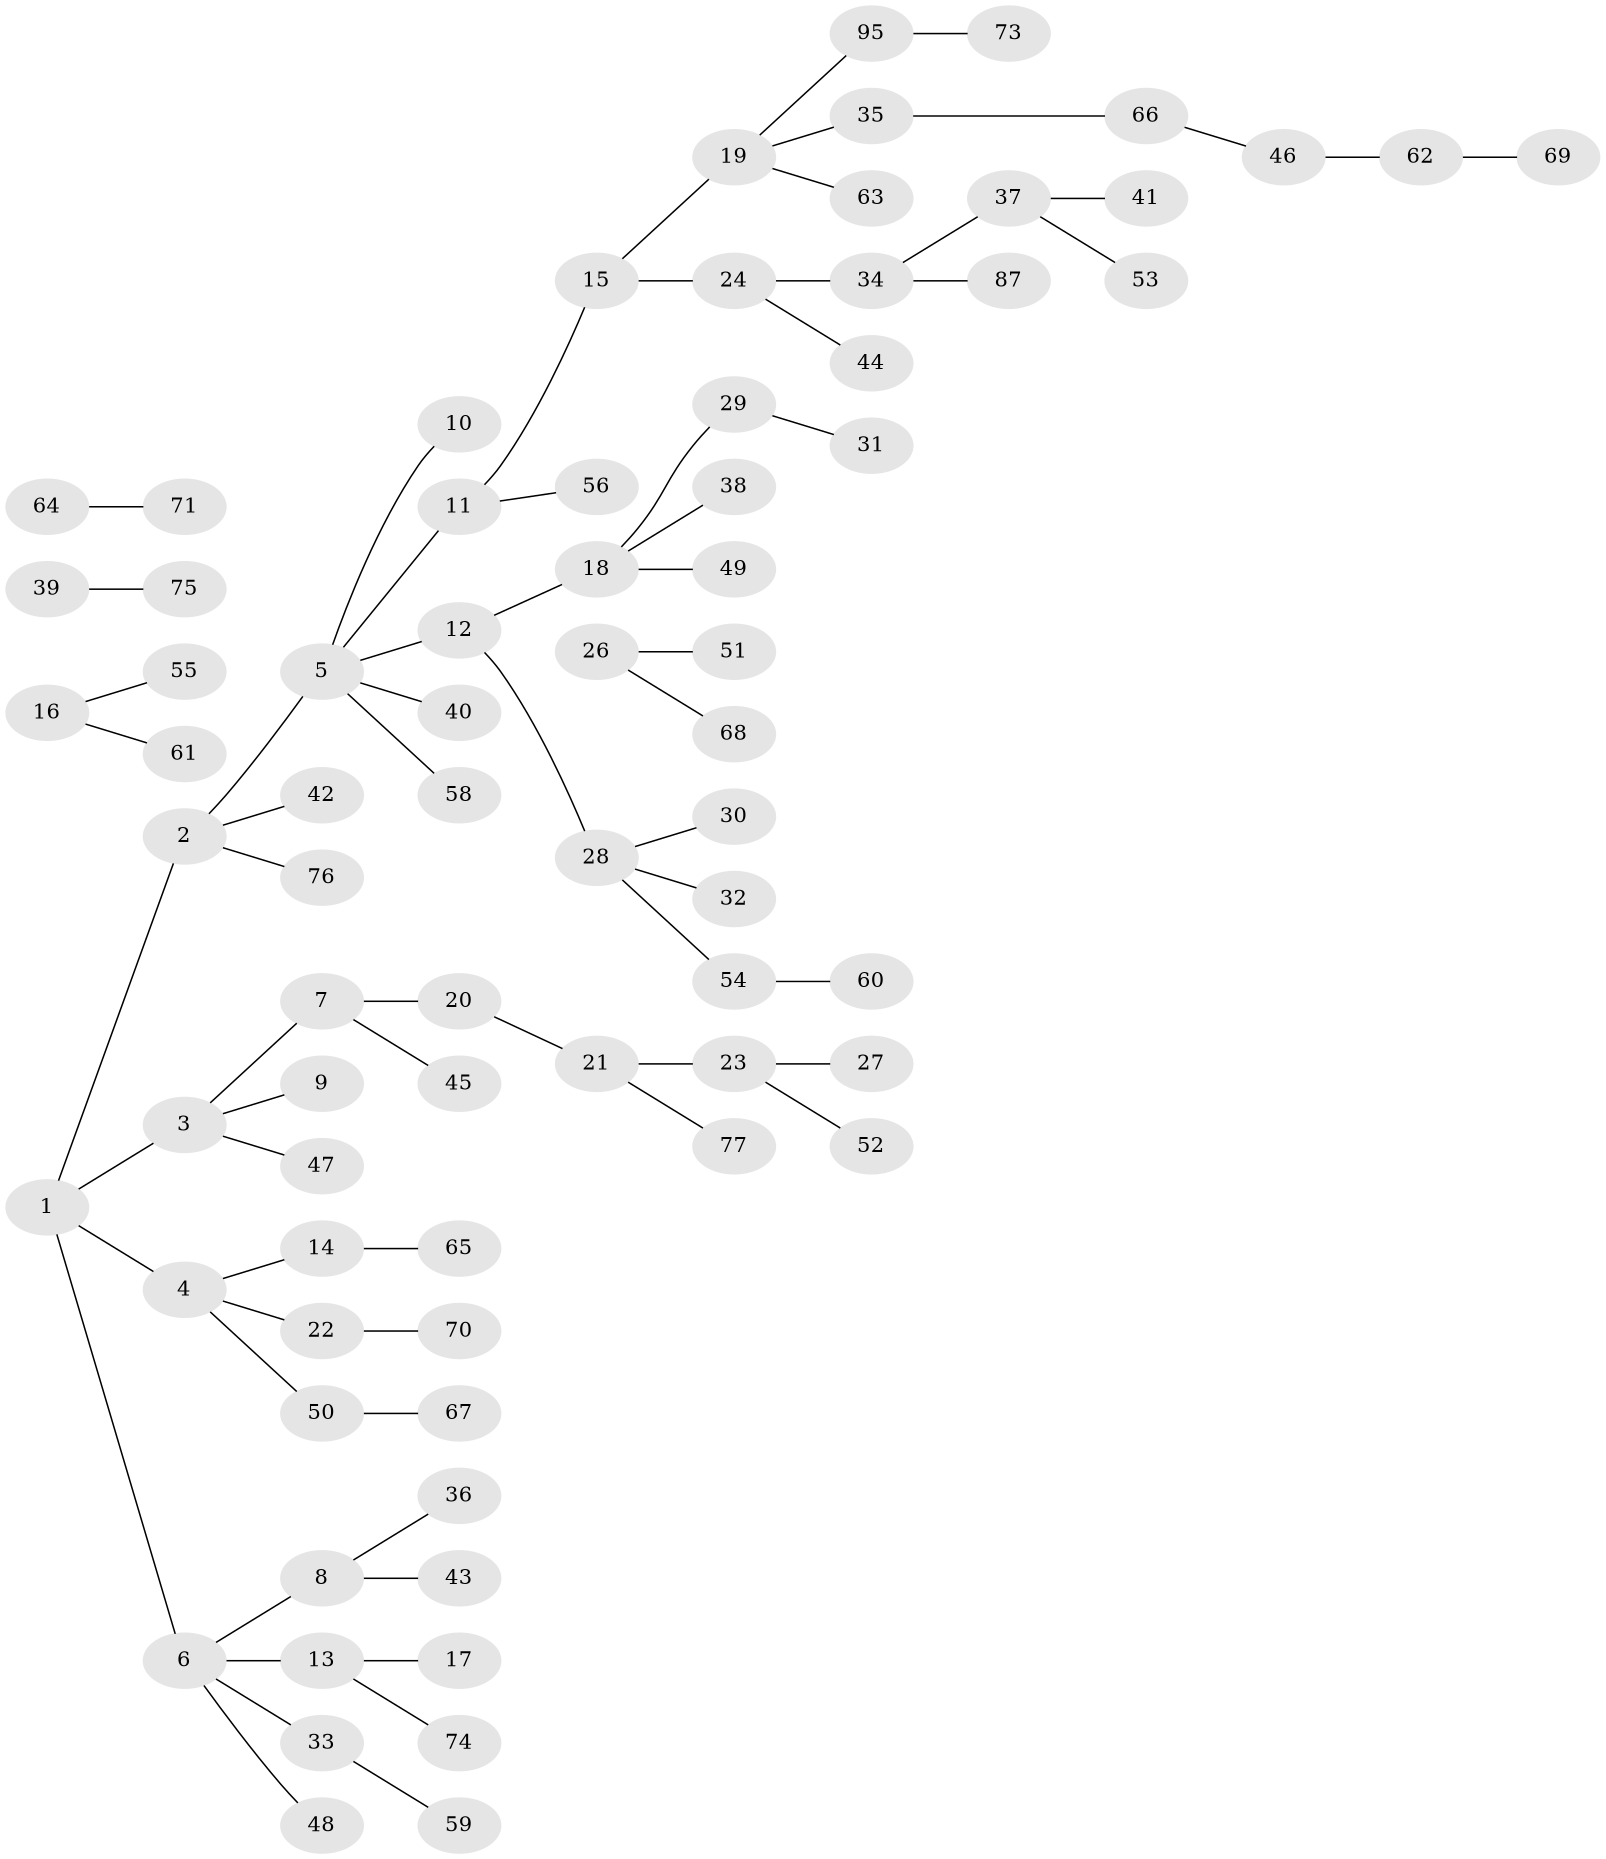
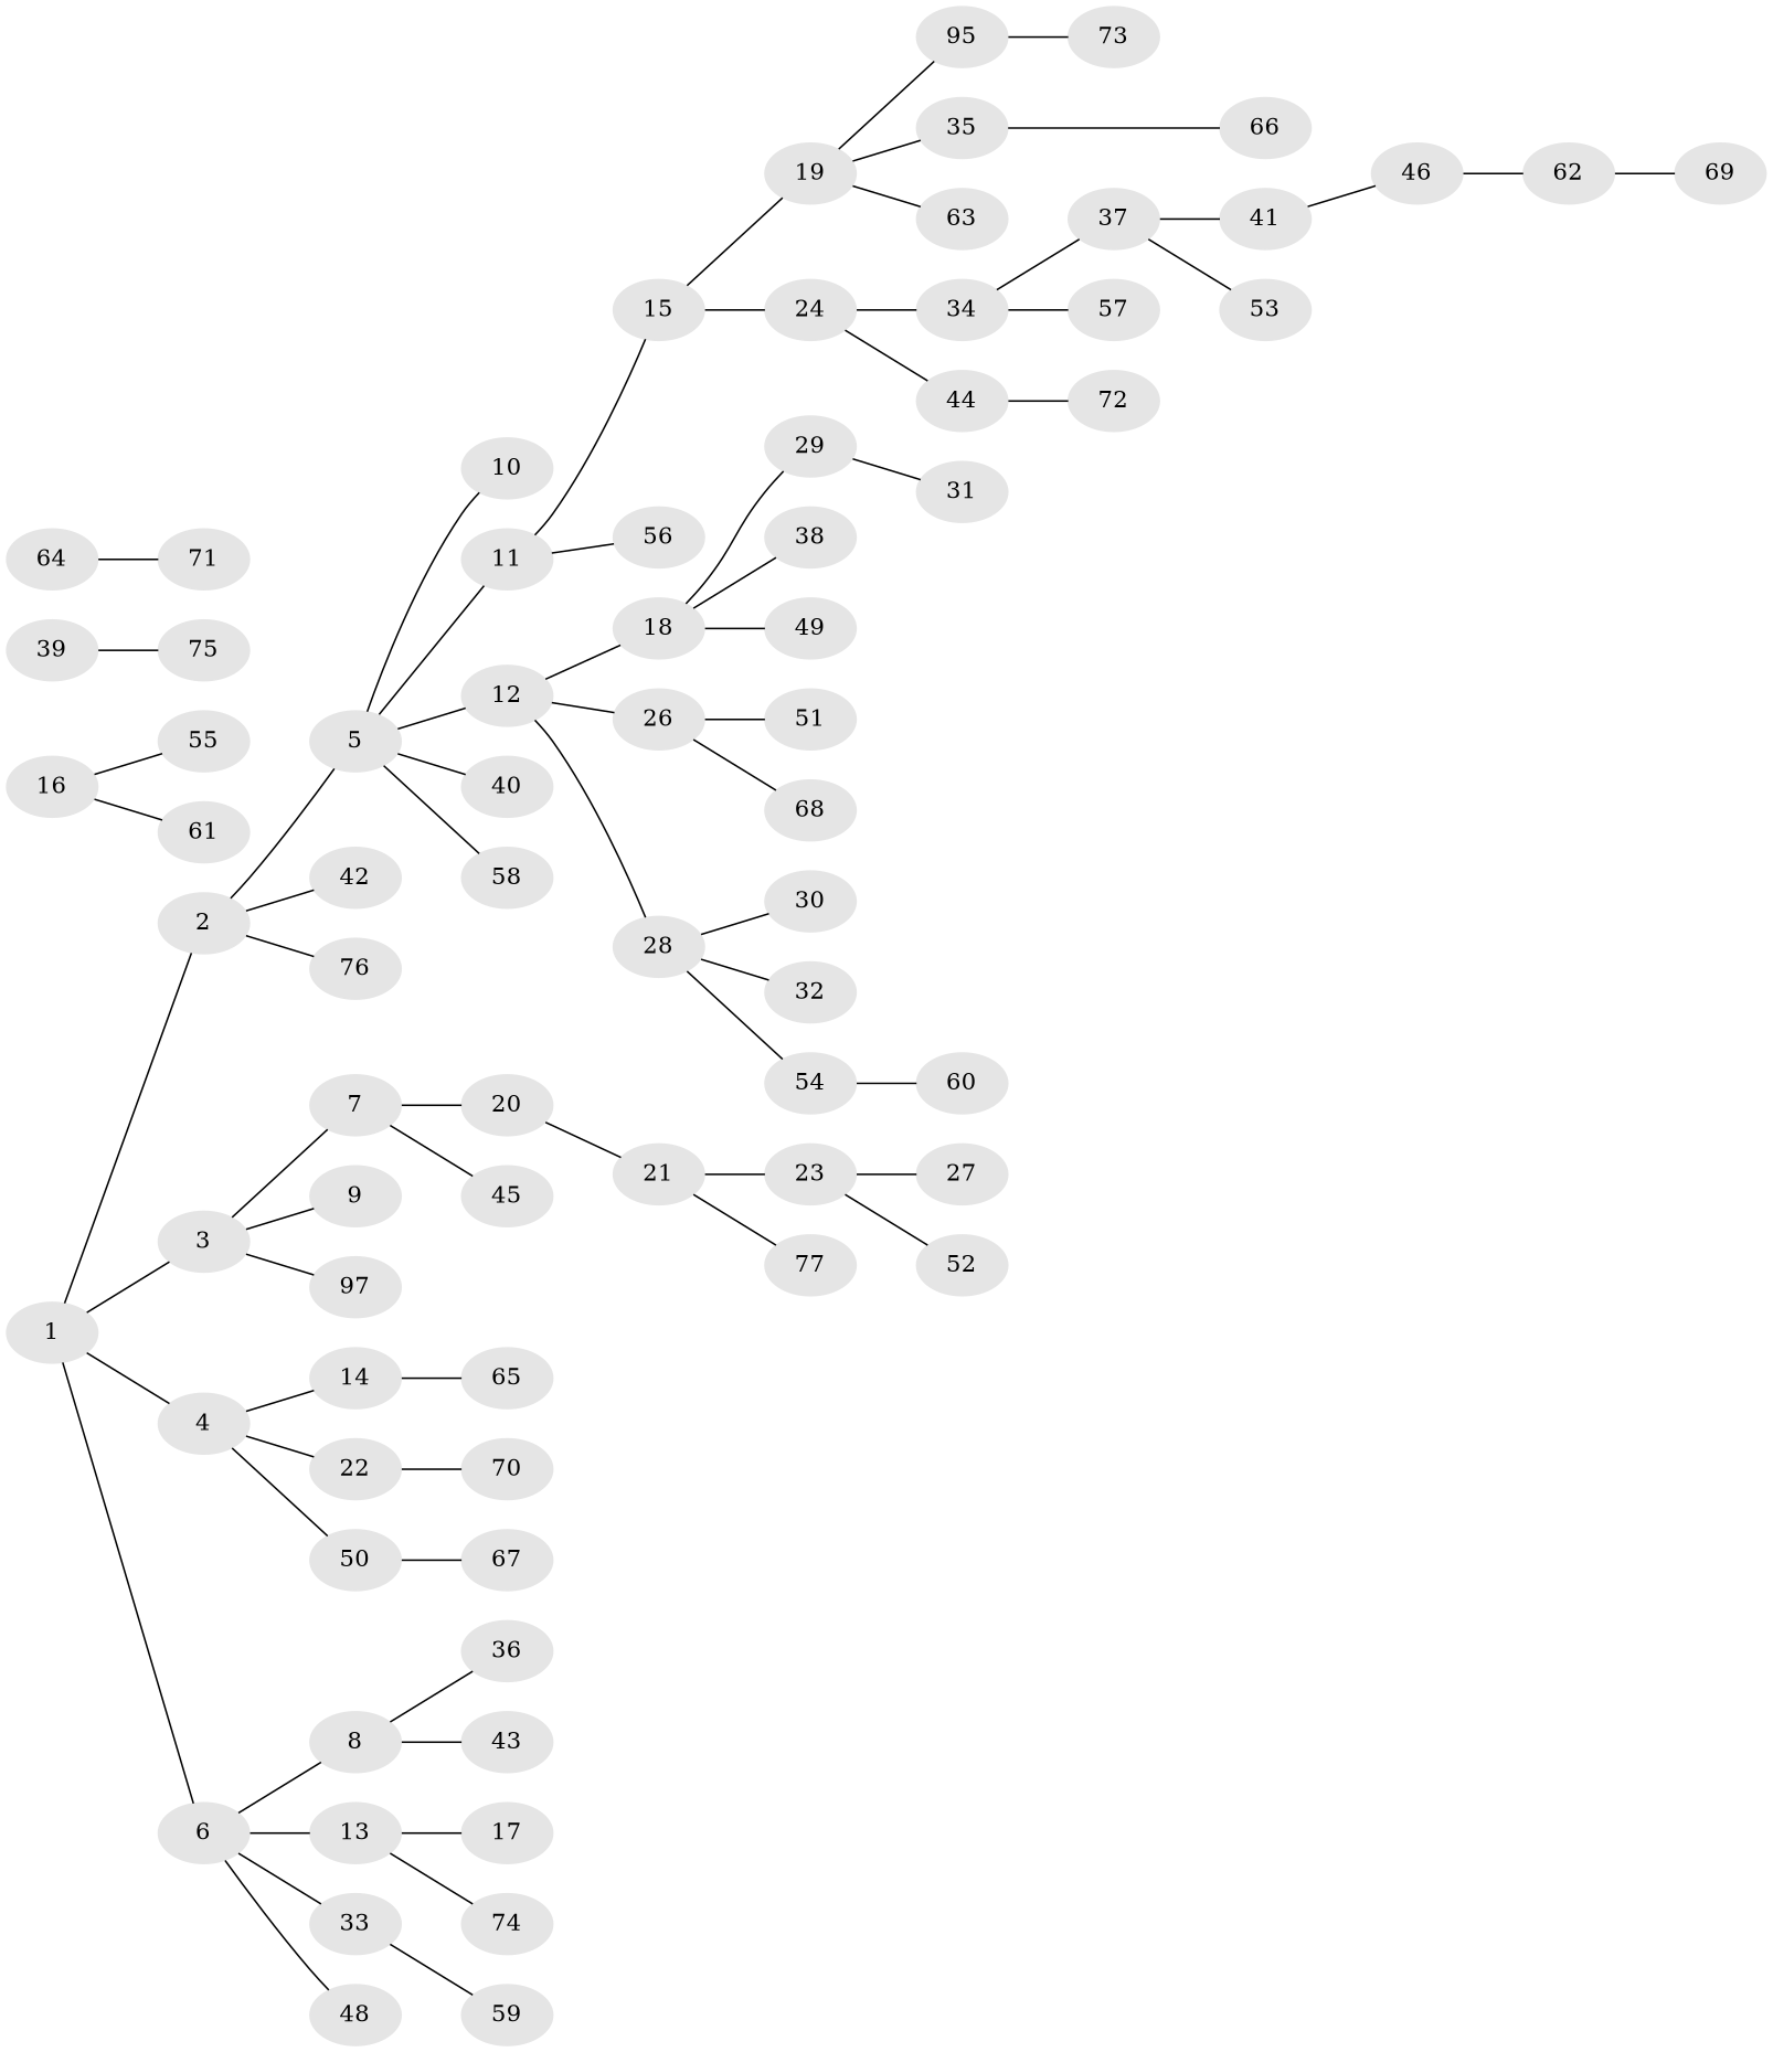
  graph {
    rankdir=LR
    node [color=gray90 style=filled]
    1
    2
    3
    4
    6
    5
    42
    76
    7
    9
-   47
+   47 [label=97]
    14
    22
    50
    8
    13
    33
    48
    10
    11
    12
    40
    58
    20
    45
    65
    70
    67
    15
    56
    18
    26
    28
    36
    43
    17
    74
    59
    21
    16
    55
    61
    19
    24
    29
    38
    49
    51
    68
    30
    32
    54
    n53 [label=95]
    35
    63
    34
    44
    39
    75
    31
    73
    66
    23
    77
    27
    52
    37
-   57 [label=87]
+   57
+   72
    60
    41
    53
    46
    62
    69
    64
    71
    1 -- 2
    1 -- 3
    1 -- 4
    1 -- 6
    2 -- 5
    2 -- 42
    2 -- 76
    3 -- 7
    3 -- 9
    3 -- 47
    4 -- 14
    4 -- 22
    4 -- 50
    6 -- 8
    6 -- 13
    6 -- 33
    6 -- 48
    5 -- 10
    5 -- 11
    5 -- 12
    5 -- 40
    5 -- 58
    7 -- 20
    7 -- 45
    14 -- 65
    22 -- 70
    50 -- 67
    8 -- 36
    8 -- 43
    13 -- 17
    13 -- 74
    33 -- 59
    11 -- 15
    11 -- 56
    12 -- 18
+   12 -- 26
    12 -- 28
    20 -- 21
    15 -- 19
    15 -- 24
    18 -- 29
    18 -- 38
    18 -- 49
    26 -- 51
    26 -- 68
    28 -- 30
    28 -- 32
    28 -- 54
    21 -- 23
    21 -- 77
    16 -- 55
    16 -- 61
    19 -- n53
    19 -- 35
    19 -- 63
    24 -- 34
    24 -- 44
    29 -- 31
    54 -- 60
    n53 -- 73
    35 -- 66
    34 -- 37
    34 -- 57
+   44 -- 72
    39 -- 75
    23 -- 27
    23 -- 52
    37 -- 41
    37 -- 53
-   66 -- 46
+   41 -- 46
    46 -- 62
    62 -- 69
    64 -- 71
  }
